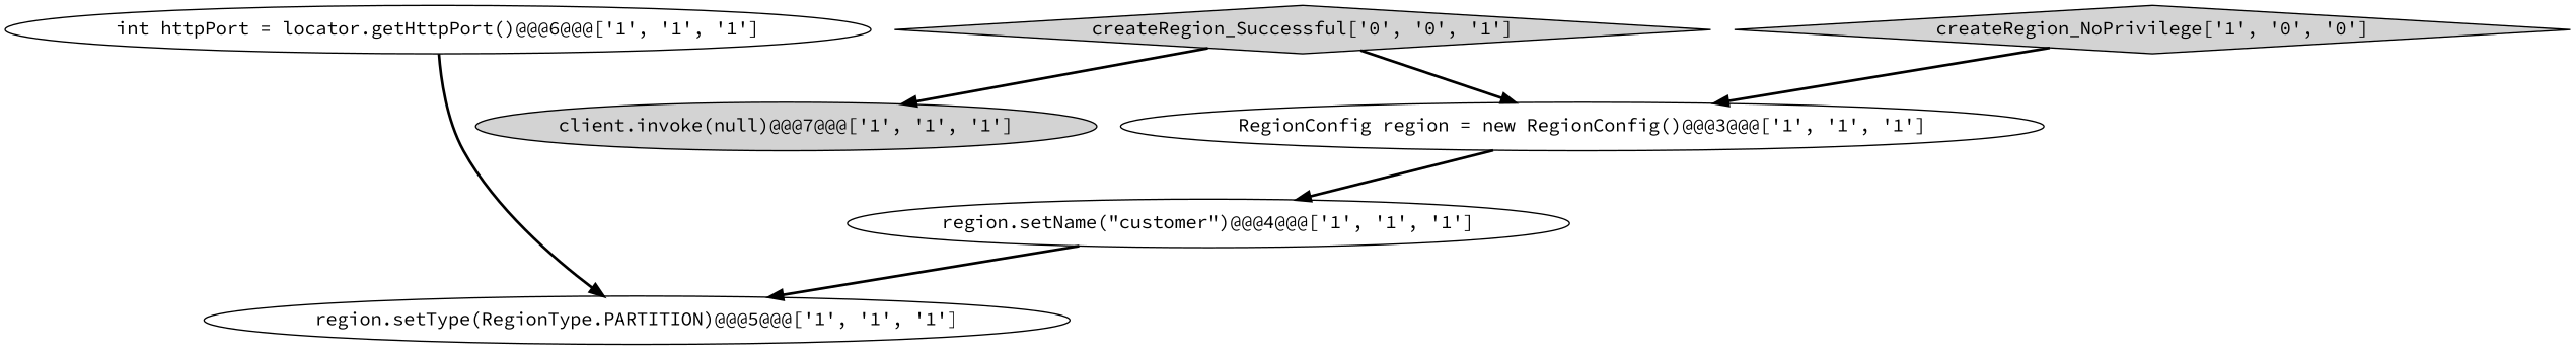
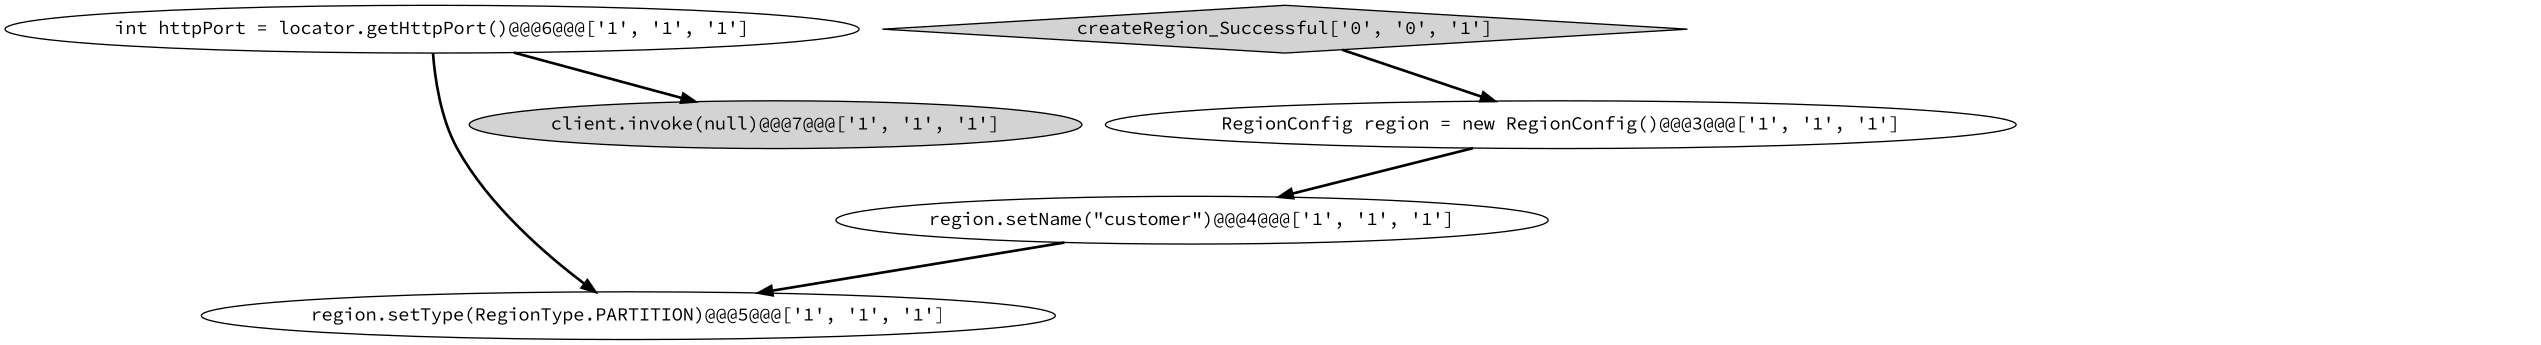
  digraph {
    fontname="Source Code Pro"
    node [fillcolor=white fontname="Source Code Pro" shape=ellipse style=filled]
    edge [fontname="Source Code Pro" style=bold]
    n1 [label="RegionConfig region = new RegionConfig()@@@3@@@['1', '1', '1']"]
    n2 [label="region.setName(\"customer\")@@@4@@@['1', '1', '1']"]
    n3 [label="region.setType(RegionType.PARTITION)@@@5@@@['1', '1', '1']"]
    n4 [label="int httpPort = locator.getHttpPort()@@@6@@@['1', '1', '1']"]
    n5 [fillcolor=lightgray label="client.invoke(null)@@@7@@@['1', '1', '1']"]
    n6 [fillcolor=lightgray label="createRegion_Successful['0', '0', '1']" shape=diamond]
-   n7 [fillcolor=lightgray label="createRegion_NoPrivilege['1', '0', '0']" shape=diamond]
    n1 -> n2
    n2 -> n3
    n4 -> n3
-   n6 -> n5
+   n4 -> n5
    n6 -> n1
-   n7 -> n1
  }
